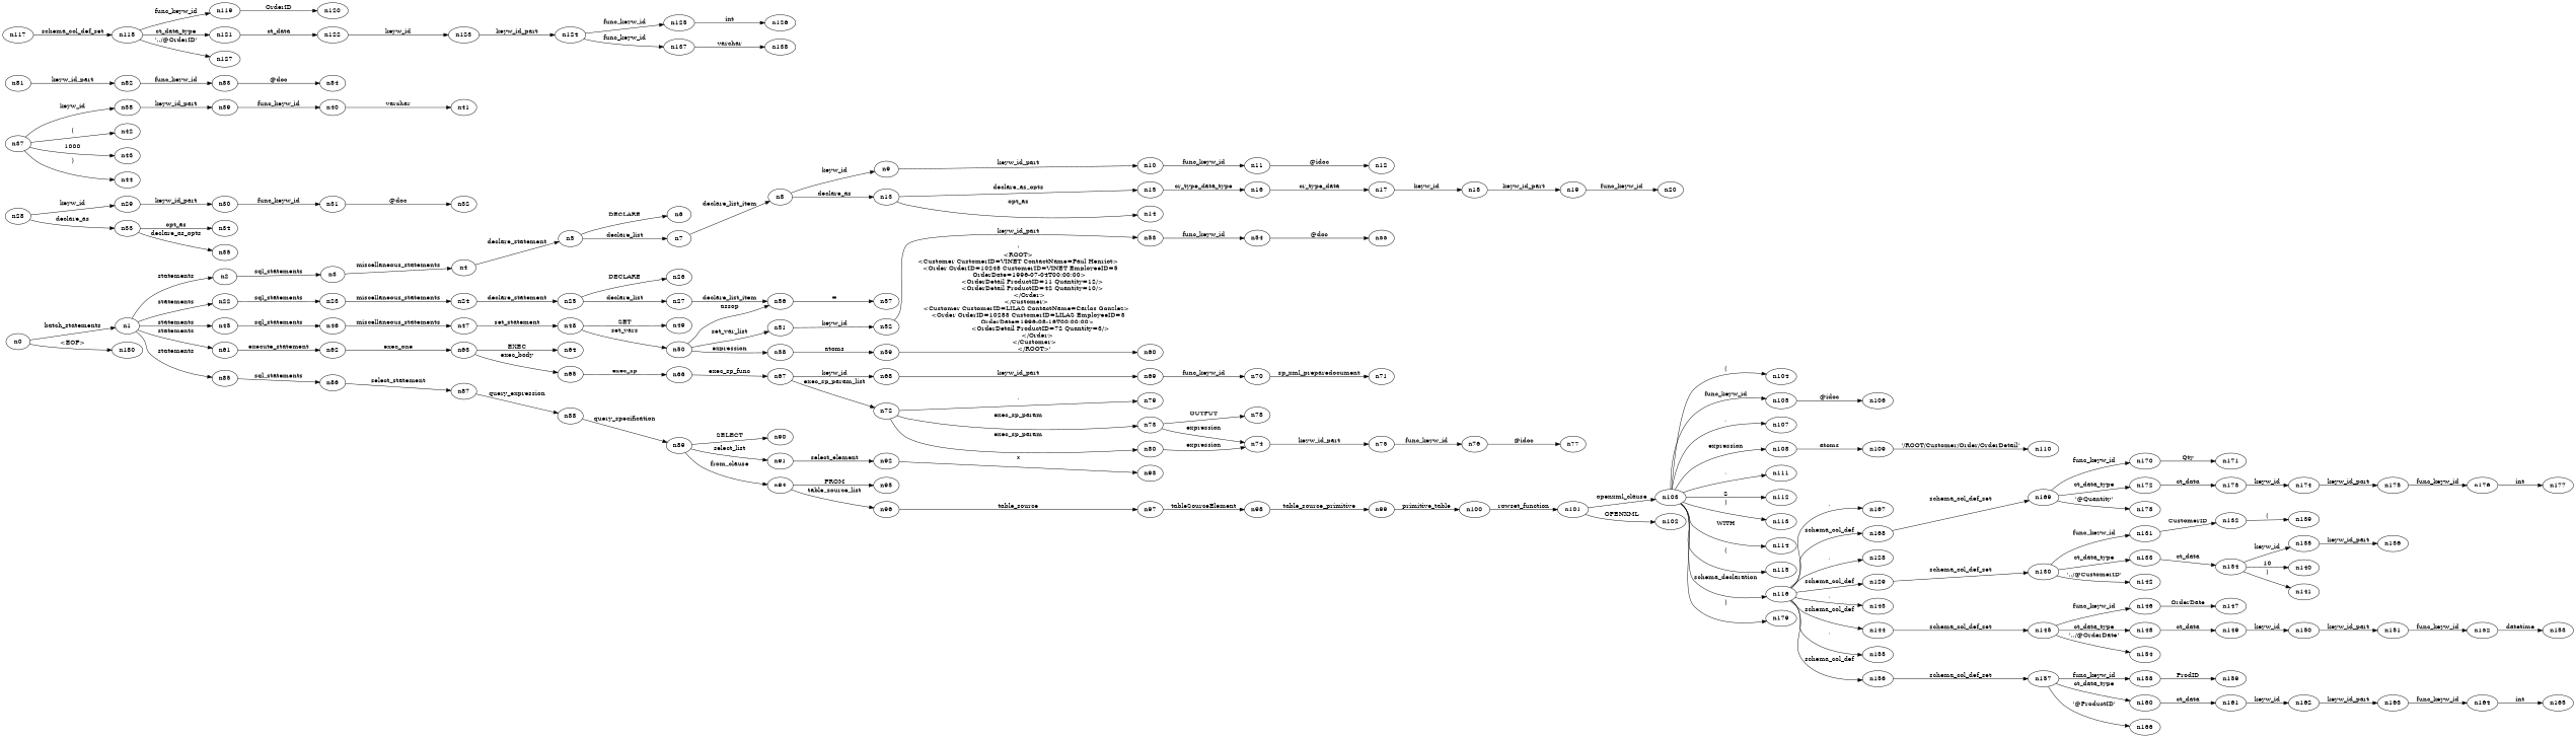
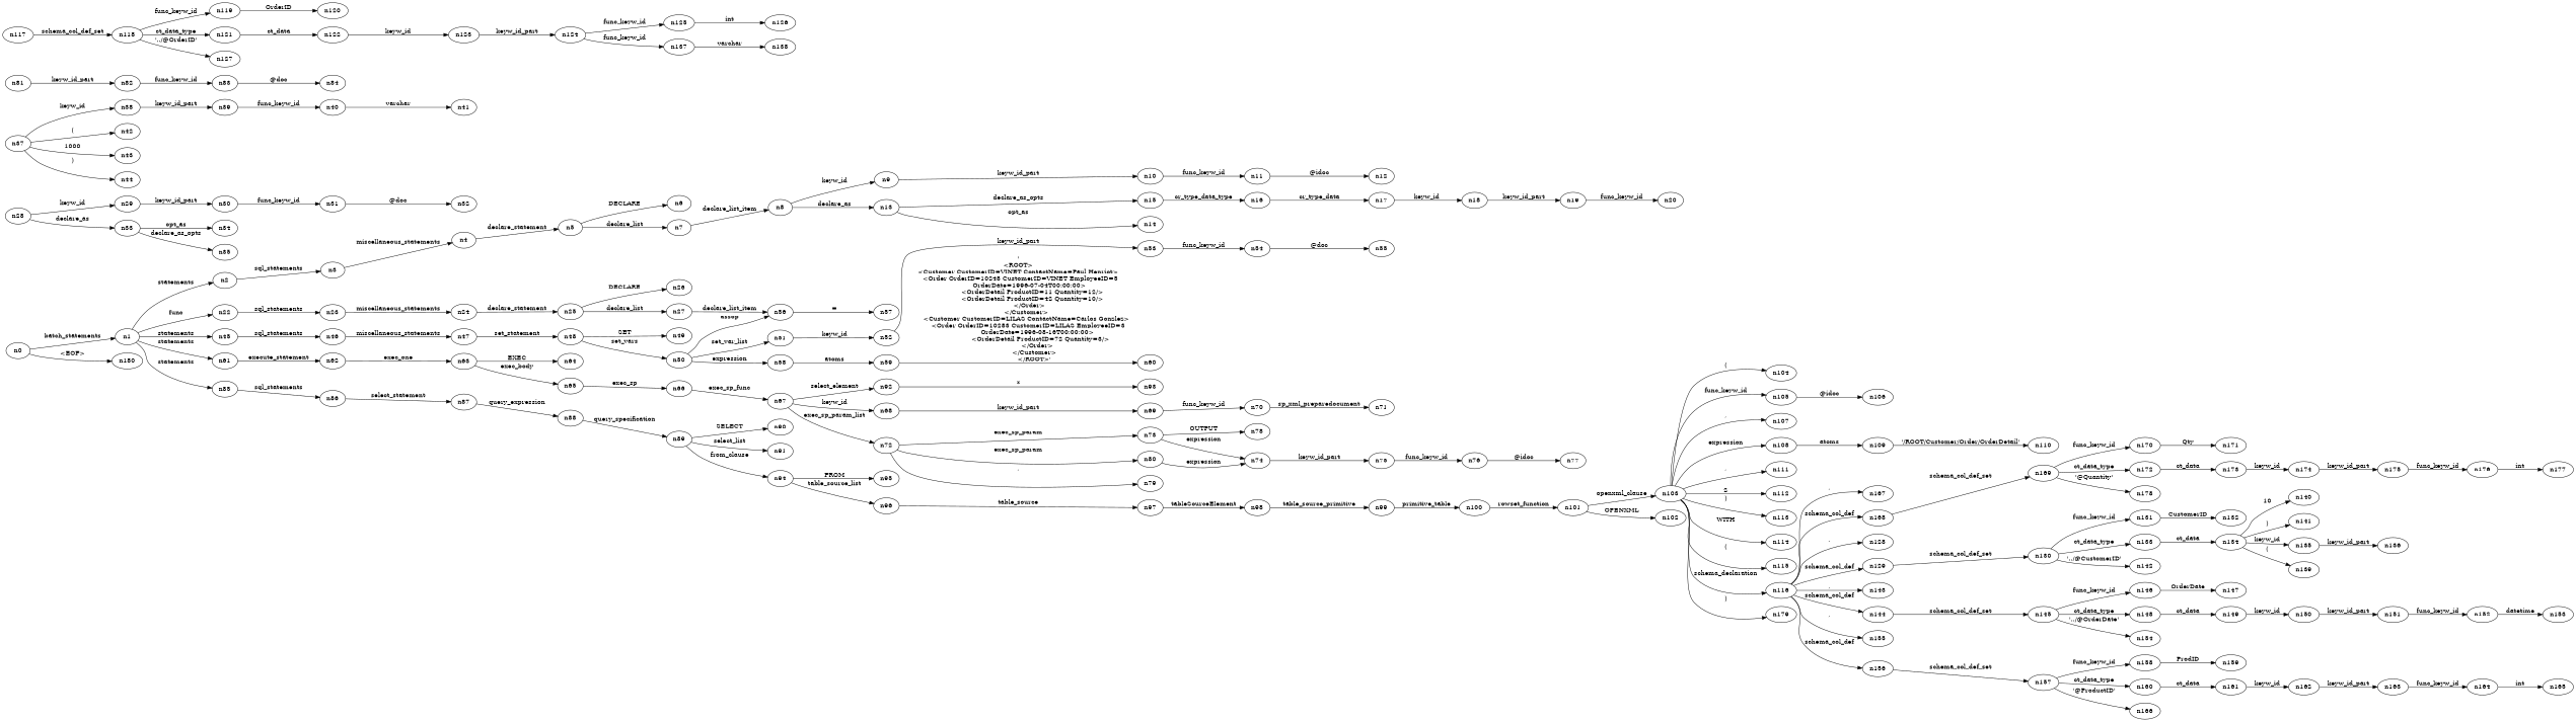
  digraph {
    rankdir=LR
    n0
    n1
    n180
    n2
    n22
    n45
    n61
    n85
    n3
    n23
    n46
    n62
    n86
    n4
    n5
    n6
    n7
    n8
    n9
    n13
    n10
    n14
    n15
    n11
    n12
    n16
    n17
    n18
    n19
    n20
    n24
    n25
    n26
    n27
    n56
    n28
    n29
    n33
    n30
    n34
    n35
    n31
    n32
    n37
    n38
    n42
    n43
    n44
    n39
    n40
    n41
    n47
    n48
    n49
    n50
    n51
    n58
    n52
    n57
    n59
    n53
    n54
    n55
    n60
    n63
    n64
    n65
    n66
    n67
    n68
    n72
    n69
    n73
    n79
    n80
    n70
    n71
    n74
    n78
    n75
    n76
    n77
    n81
    n82
    n83
    n84
    n87
    n88
    n89
    n90
    n91
    n94
    n92
    n95
    n96
    n93
    n97
    n98
    n99
    n100
    n101
    n102
    n103
    n104
    n105
    n107
    n108
    n111
    n112
    n113
    n114
    n115
    n116
    n179
    n106
    n109
    n128
    n129
    n143
    n144
    n155
    n156
    n167
    n168
    n110
    n117
    n118
    n130
    n145
    n157
    n169
    n119
    n121
    n127
    n120
    n122
    n123
    n124
    n125
    n137
    n126
    n131
    n133
    n142
    n132
    n134
    n135
    n139
    n140
    n141
    n136
    n138
    n146
    n148
    n154
    n147
    n149
    n150
    n151
    n152
    n153
    n158
    n160
    n166
    n159
    n161
    n162
    n163
    n164
    n165
    n170
    n172
    n178
    n171
    n173
    n174
    n175
    n176
    n177
    n0 -> n1 [label=batch_statements]
    n0 -> n180 [label="<EOF>"]
    n1 -> n2 [label=statements]
-   n1 -> n22 [label=statements]
+   n1 -> n22 [label=func]
    n1 -> n45 [label=statements]
    n1 -> n61 [label=statements]
    n1 -> n85 [label=statements]
    n2 -> n3 [label=sql_statements]
    n22 -> n23 [label=sql_statements]
    n45 -> n46 [label=sql_statements]
    n61 -> n62 [label=execute_statement]
    n85 -> n86 [label=sql_statements]
    n3 -> n4 [label=miscellaneous_statements]
    n23 -> n24 [label=miscellaneous_statements]
    n46 -> n47 [label=miscellaneous_statements]
    n62 -> n63 [label=exec_one]
    n86 -> n87 [label=select_statement]
    n4 -> n5 [label=declare_statement]
    n5 -> n6 [label=DECLARE]
    n5 -> n7 [label=declare_list]
    n7 -> n8 [label=declare_list_item]
    n8 -> n9 [label=keyw_id]
    n8 -> n13 [label=declare_as]
    n9 -> n10 [label=keyw_id_part]
    n13 -> n14 [label=opt_as]
    n13 -> n15 [label=declare_as_opts]
    n10 -> n11 [label=func_keyw_id]
    n15 -> n16 [label=cr_type_data_type]
    n11 -> n12 [label="@idoc"]
    n16 -> n17 [label=cr_type_data]
    n17 -> n18 [label=keyw_id]
    n18 -> n19 [label=keyw_id_part]
    n19 -> n20 [label=func_keyw_id]
    n24 -> n25 [label=declare_statement]
    n25 -> n26 [label=DECLARE]
    n25 -> n27 [label=declare_list]
    n27 -> n56 [label=declare_list_item]
    n56 -> n57 [label="="]
    n28 -> n29 [label=keyw_id]
    n28 -> n33 [label=declare_as]
    n29 -> n30 [label=keyw_id_part]
    n33 -> n34 [label=opt_as]
    n33 -> n35 [label=declare_as_opts]
    n30 -> n31 [label=func_keyw_id]
    n31 -> n32 [label="@doc"]
    n37 -> n38 [label=keyw_id]
    n37 -> n42 [label="("]
    n37 -> n43 [label=1000]
    n37 -> n44 [label=")"]
    n38 -> n39 [label=keyw_id_part]
    n39 -> n40 [label=func_keyw_id]
    n40 -> n41 [label=varchar]
    n47 -> n48 [label=set_statement]
    n48 -> n49 [label=SET]
    n48 -> n50 [label=set_vars]
    n50 -> n56 [label=assop]
    n50 -> n51 [label=set_var_list]
    n50 -> n58 [label=expression]
    n51 -> n52 [label=keyw_id]
    n58 -> n59 [label=atoms]
    n52 -> n53 [label=keyw_id_part]
    n59 -> n60 [label="'\n<ROOT>\n<Customer CustomerID=VINET ContactName=Paul Henriot>\n   <Order OrderID=10248 CustomerID=VINET EmployeeID=5 \n           OrderDate=1996-07-04T00:00:00>\n	      <OrderDetail ProductID=11 Quantity=12/>\n	      <OrderDetail ProductID=42 Quantity=10/>\n	   </Order>\n	</Customer>\n	<Customer CustomerID=LILAS ContactName=Carlos Gonzlez>\n	   <Order OrderID=10283 CustomerID=LILAS EmployeeID=3 \n	           OrderDate=1996-08-16T00:00:00>\n		      <OrderDetail ProductID=72 Quantity=3/>\n		   </Order>\n		</Customer>\n		</ROOT>'"]
    n53 -> n54 [label=func_keyw_id]
    n54 -> n55 [label="@doc"]
    n63 -> n64 [label=EXEC]
    n63 -> n65 [label=exec_body]
    n65 -> n66 [label=exec_sp]
    n66 -> n67 [label=exec_sp_func]
    n67 -> n68 [label=keyw_id]
    n67 -> n72 [label=exec_sp_param_list]
    n68 -> n69 [label=keyw_id_part]
    n72 -> n73 [label=exec_sp_param]
    n72 -> n79 [label=","]
    n72 -> n80 [label=exec_sp_param]
    n69 -> n70 [label=func_keyw_id]
    n73 -> n74 [label=expression]
    n73 -> n78 [label=OUTPUT]
    n80 -> n74 [label=expression]
    n70 -> n71 [label=sp_xml_preparedocument]
    n74 -> n75 [label=keyw_id_part]
    n75 -> n76 [label=func_keyw_id]
    n76 -> n77 [label="@idoc"]
    n81 -> n82 [label=keyw_id_part]
    n82 -> n83 [label=func_keyw_id]
    n83 -> n84 [label="@doc"]
    n87 -> n88 [label=query_expression]
    n88 -> n89 [label=query_specification]
    n89 -> n90 [label=SELECT]
    n89 -> n91 [label=select_list]
    n89 -> n94 [label=from_clause]
-   n91 -> n92 [label=select_element]
+   n67 -> n92 [label=select_element]
    n94 -> n95 [label=FROM]
    n94 -> n96 [label=table_source_list]
    n92 -> n93 [label="*"]
    n96 -> n97 [label=table_source]
    n97 -> n98 [label=tableSourceElement]
    n98 -> n99 [label=table_source_primitive]
    n99 -> n100 [label=primitive_table]
    n100 -> n101 [label=rowset_function]
    n101 -> n102 [label=OPENXML]
    n101 -> n103 [label=openxml_clause]
    n103 -> n104 [label="("]
    n103 -> n105 [label=func_keyw_id]
    n103 -> n107 [label=","]
    n103 -> n108 [label=expression]
    n103 -> n111 [label=","]
    n103 -> n112 [label=2]
    n103 -> n113 [label=")"]
    n103 -> n114 [label=WITH]
    n103 -> n115 [label="("]
    n103 -> n116 [label=schema_declaration]
    n103 -> n179 [label=")"]
    n105 -> n106 [label="@idoc"]
    n108 -> n109 [label=atoms]
    n116 -> n128 [label=","]
    n116 -> n129 [label=schema_col_def]
    n116 -> n143 [label=","]
    n116 -> n144 [label=schema_col_def]
    n116 -> n155 [label=","]
    n116 -> n156 [label=schema_col_def]
    n116 -> n167 [label=","]
    n116 -> n168 [label=schema_col_def]
    n109 -> n110 [label="'/ROOT/Customer/Order/OrderDetail'"]
    n129 -> n130 [label=schema_col_def_set]
    n144 -> n145 [label=schema_col_def_set]
    n156 -> n157 [label=schema_col_def_set]
    n168 -> n169 [label=schema_col_def_set]
    n117 -> n118 [label=schema_col_def_set]
    n118 -> n119 [label=func_keyw_id]
    n118 -> n121 [label=ct_data_type]
    n118 -> n127 [label="'../@OrderID'"]
    n130 -> n131 [label=func_keyw_id]
    n130 -> n133 [label=ct_data_type]
    n130 -> n142 [label="'../@CustomerID'"]
    n145 -> n146 [label=func_keyw_id]
    n145 -> n148 [label=ct_data_type]
    n145 -> n154 [label="'../@OrderDate'"]
    n157 -> n158 [label=func_keyw_id]
    n157 -> n160 [label=ct_data_type]
    n157 -> n166 [label="'@ProductID'"]
    n169 -> n170 [label=func_keyw_id]
    n169 -> n172 [label=ct_data_type]
    n169 -> n178 [label="'@Quantity'"]
    n119 -> n120 [label=OrderID]
    n121 -> n122 [label=ct_data]
    n122 -> n123 [label=keyw_id]
    n123 -> n124 [label=keyw_id_part]
    n124 -> n125 [label=func_keyw_id]
    n124 -> n137 [label=func_keyw_id]
    n125 -> n126 [label=int]
    n137 -> n138 [label=varchar]
    n131 -> n132 [label=CustomerID]
    n133 -> n134 [label=ct_data]
    n134 -> n135 [label=keyw_id]
-   n132 -> n139 [label="("]
+   n134 -> n139 [label="("]
    n134 -> n140 [label=10]
    n134 -> n141 [label=")"]
    n135 -> n136 [label=keyw_id_part]
    n146 -> n147 [label=OrderDate]
    n148 -> n149 [label=ct_data]
    n149 -> n150 [label=keyw_id]
    n150 -> n151 [label=keyw_id_part]
    n151 -> n152 [label=func_keyw_id]
    n152 -> n153 [label=datetime]
    n158 -> n159 [label=ProdID]
    n160 -> n161 [label=ct_data]
    n161 -> n162 [label=keyw_id]
    n162 -> n163 [label=keyw_id_part]
    n163 -> n164 [label=func_keyw_id]
    n164 -> n165 [label=int]
    n170 -> n171 [label=Qty]
    n172 -> n173 [label=ct_data]
    n173 -> n174 [label=keyw_id]
    n174 -> n175 [label=keyw_id_part]
    n175 -> n176 [label=func_keyw_id]
    n176 -> n177 [label=int]
  }
